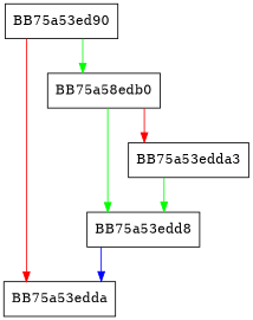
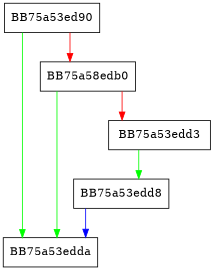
  digraph {
    splines=ortho
    node [shape=box]
    edge [color=green]
    BB75a53ed90
    BB75a53edda
    n3 [label=BB75a58edb0]
    BB75a53edd8
-   BB75a53edd3 [label=BB75a53edda3]
-   BB75a53ed90 -> BB75a53edda [color=red]
-   BB75a53ed90 -> n3
-   n3 -> BB75a53edd8
+   BB75a53edd3
+   BB75a53ed90 -> BB75a53edda
+   BB75a53ed90 -> n3 [color=red]
+   n3 -> BB75a53edda
    n3 -> BB75a53edd3 [color=red]
    BB75a53edd8 -> BB75a53edda [color=blue]
    BB75a53edd3 -> BB75a53edd8
  }
